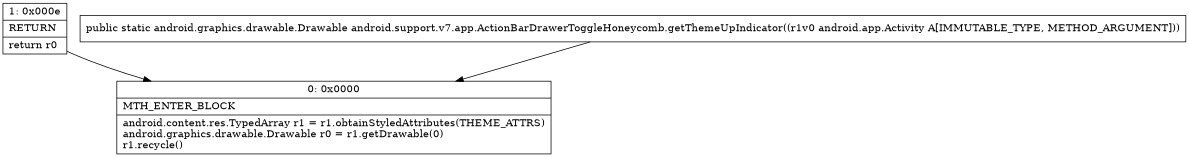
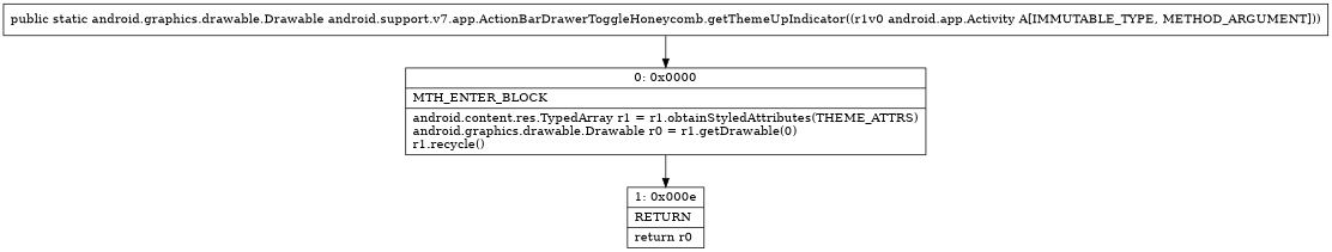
  digraph {
    node [shape=record]
    n1 [label="{0\:\ 0x0000|MTH_ENTER_BLOCK\l|android.content.res.TypedArray r1 = r1.obtainStyledAttributes(THEME_ATTRS)\landroid.graphics.drawable.Drawable r0 = r1.getDrawable(0)\lr1.recycle()\l}"]
    n2 [label="{1\:\ 0x000e|RETURN\l|return r0\l}"]
    n3 [label="{public static android.graphics.drawable.Drawable android.support.v7.app.ActionBarDrawerToggleHoneycomb.getThemeUpIndicator((r1v0 android.app.Activity A[IMMUTABLE_TYPE, METHOD_ARGUMENT])) }"]
-   n2 -> n1
+   n1 -> n2
    n3 -> n1
  }
